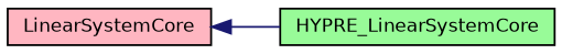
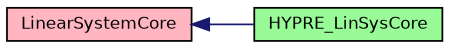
  digraph {
    rankdir=LR
    node [color=black fontname=Helvetica fontsize=10 shape=record style=filled]
    n1 [fillcolor=lightpink height=0.2 label=LinearSystemCore width=0.4]
-   n2 [fillcolor=palegreen height=0.2 label=HYPRE_LinearSystemCore width=0.4]
+   n2 [fillcolor=palegreen height=0.2 label=HYPRE_LinSysCore width=0.4]
    n1 -> n2 [color=midnightblue dir=back fontname=Helvetica fontsize=10 labelfontname=Helvetica labelfontsize=10 style=solid]
  }
